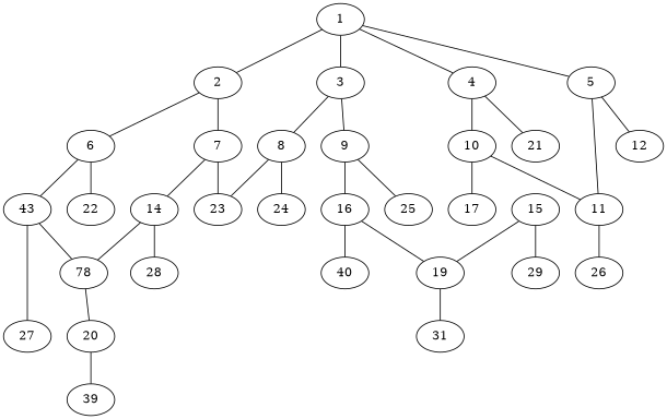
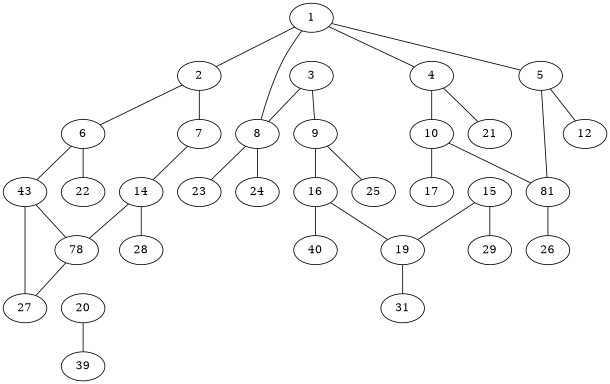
  graph {
    node [chem=C]
    edge [valence=1]
    1
    2
    3
    4 [chem=N]
    5
    6
    7
    8
    9
    10
    21 [chem=H]
-   11 [chem=N]
+   11 [chem=N label=81]
    12 [chem=O]
    n14 [label=43]
    22 [chem=H]
    14
    23 [chem=H]
    24 [chem=H]
    16
    25 [chem=H]
    17 [chem=O]
    26 [chem=H]
    n23 [label=78]
    27 [chem=H]
    28 [chem=H]
    15
    19
    29 [chem=H]
    n29 [chem=H label=40]
    20 [chem=O]
    31 [chem=H]
    n32 [chem=H label=39]
    1 -- 2
-   1 -- 3
+   1 -- 8
    1 -- 4
    1 -- 5
    2 -- 6 [valence=2]
    2 -- 7
    3 -- 8
    3 -- 9 [valence=2]
    4 -- 10
    4 -- 21
    5 -- 11
    5 -- 12 [valence=2]
    6 -- n14
    6 -- 22
    7 -- 14 [valence=2]
-   7 -- 23
    8 -- 23 [valence=2]
    8 -- 24
    9 -- 16
    9 -- 25
    10 -- 11
    10 -- 17 [valence=2]
    11 -- 26
    n14 -- n23 [valence=2]
    n14 -- 27
    14 -- n23
    14 -- 28
    16 -- 19 [valence=2]
    16 -- n29
-   n23 -- 20
+   n23 -- 27
    15 -- 19
    15 -- 29
    19 -- 31
    20 -- n32
  }
